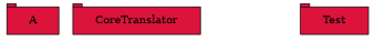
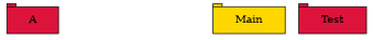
  digraph {
    node [fillcolor=crimson margin="0.4,0.1" shape=tab style=filled]
    n1 [label=A]
-   n2 [label=CoreTranslator]
+   n3 [fillcolor=gold label=Main]
    n4 [label=Test]
  }
